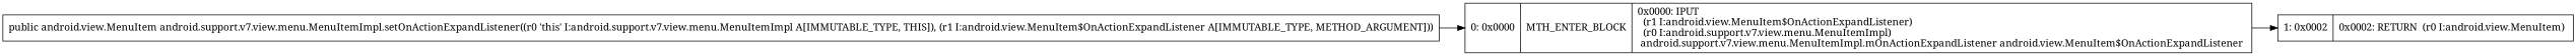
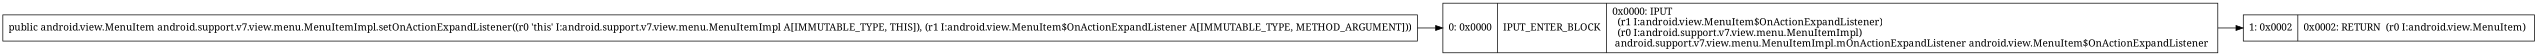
  digraph {
    rankdir=LR
    fontname="Noto Serif"
    node [shape=record fontname="Noto Serif"]
    edge [fontname="Noto Serif"]
-   n1 [label="{0\:\ 0x0000|MTH_ENTER_BLOCK\l|0x0000: IPUT  \l  (r1 I:android.view.MenuItem$OnActionExpandListener)\l  (r0 I:android.support.v7.view.menu.MenuItemImpl)\l android.support.v7.view.menu.MenuItemImpl.mOnActionExpandListener android.view.MenuItem$OnActionExpandListener \l}"]
+   n1 [label="{0\:\ 0x0000|IPUT_ENTER_BLOCK\l|0x0000: IPUT  \l  (r1 I:android.view.MenuItem$OnActionExpandListener)\l  (r0 I:android.support.v7.view.menu.MenuItemImpl)\l android.support.v7.view.menu.MenuItemImpl.mOnActionExpandListener android.view.MenuItem$OnActionExpandListener \l}"]
    n2 [label="{1\:\ 0x0002|0x0002: RETURN  (r0 I:android.view.MenuItem) \l}"]
    n3 [label="{public android.view.MenuItem android.support.v7.view.menu.MenuItemImpl.setOnActionExpandListener((r0 'this' I:android.support.v7.view.menu.MenuItemImpl A[IMMUTABLE_TYPE, THIS]), (r1 I:android.view.MenuItem$OnActionExpandListener A[IMMUTABLE_TYPE, METHOD_ARGUMENT])) }"]
    n1 -> n2
    n3 -> n1
  }
